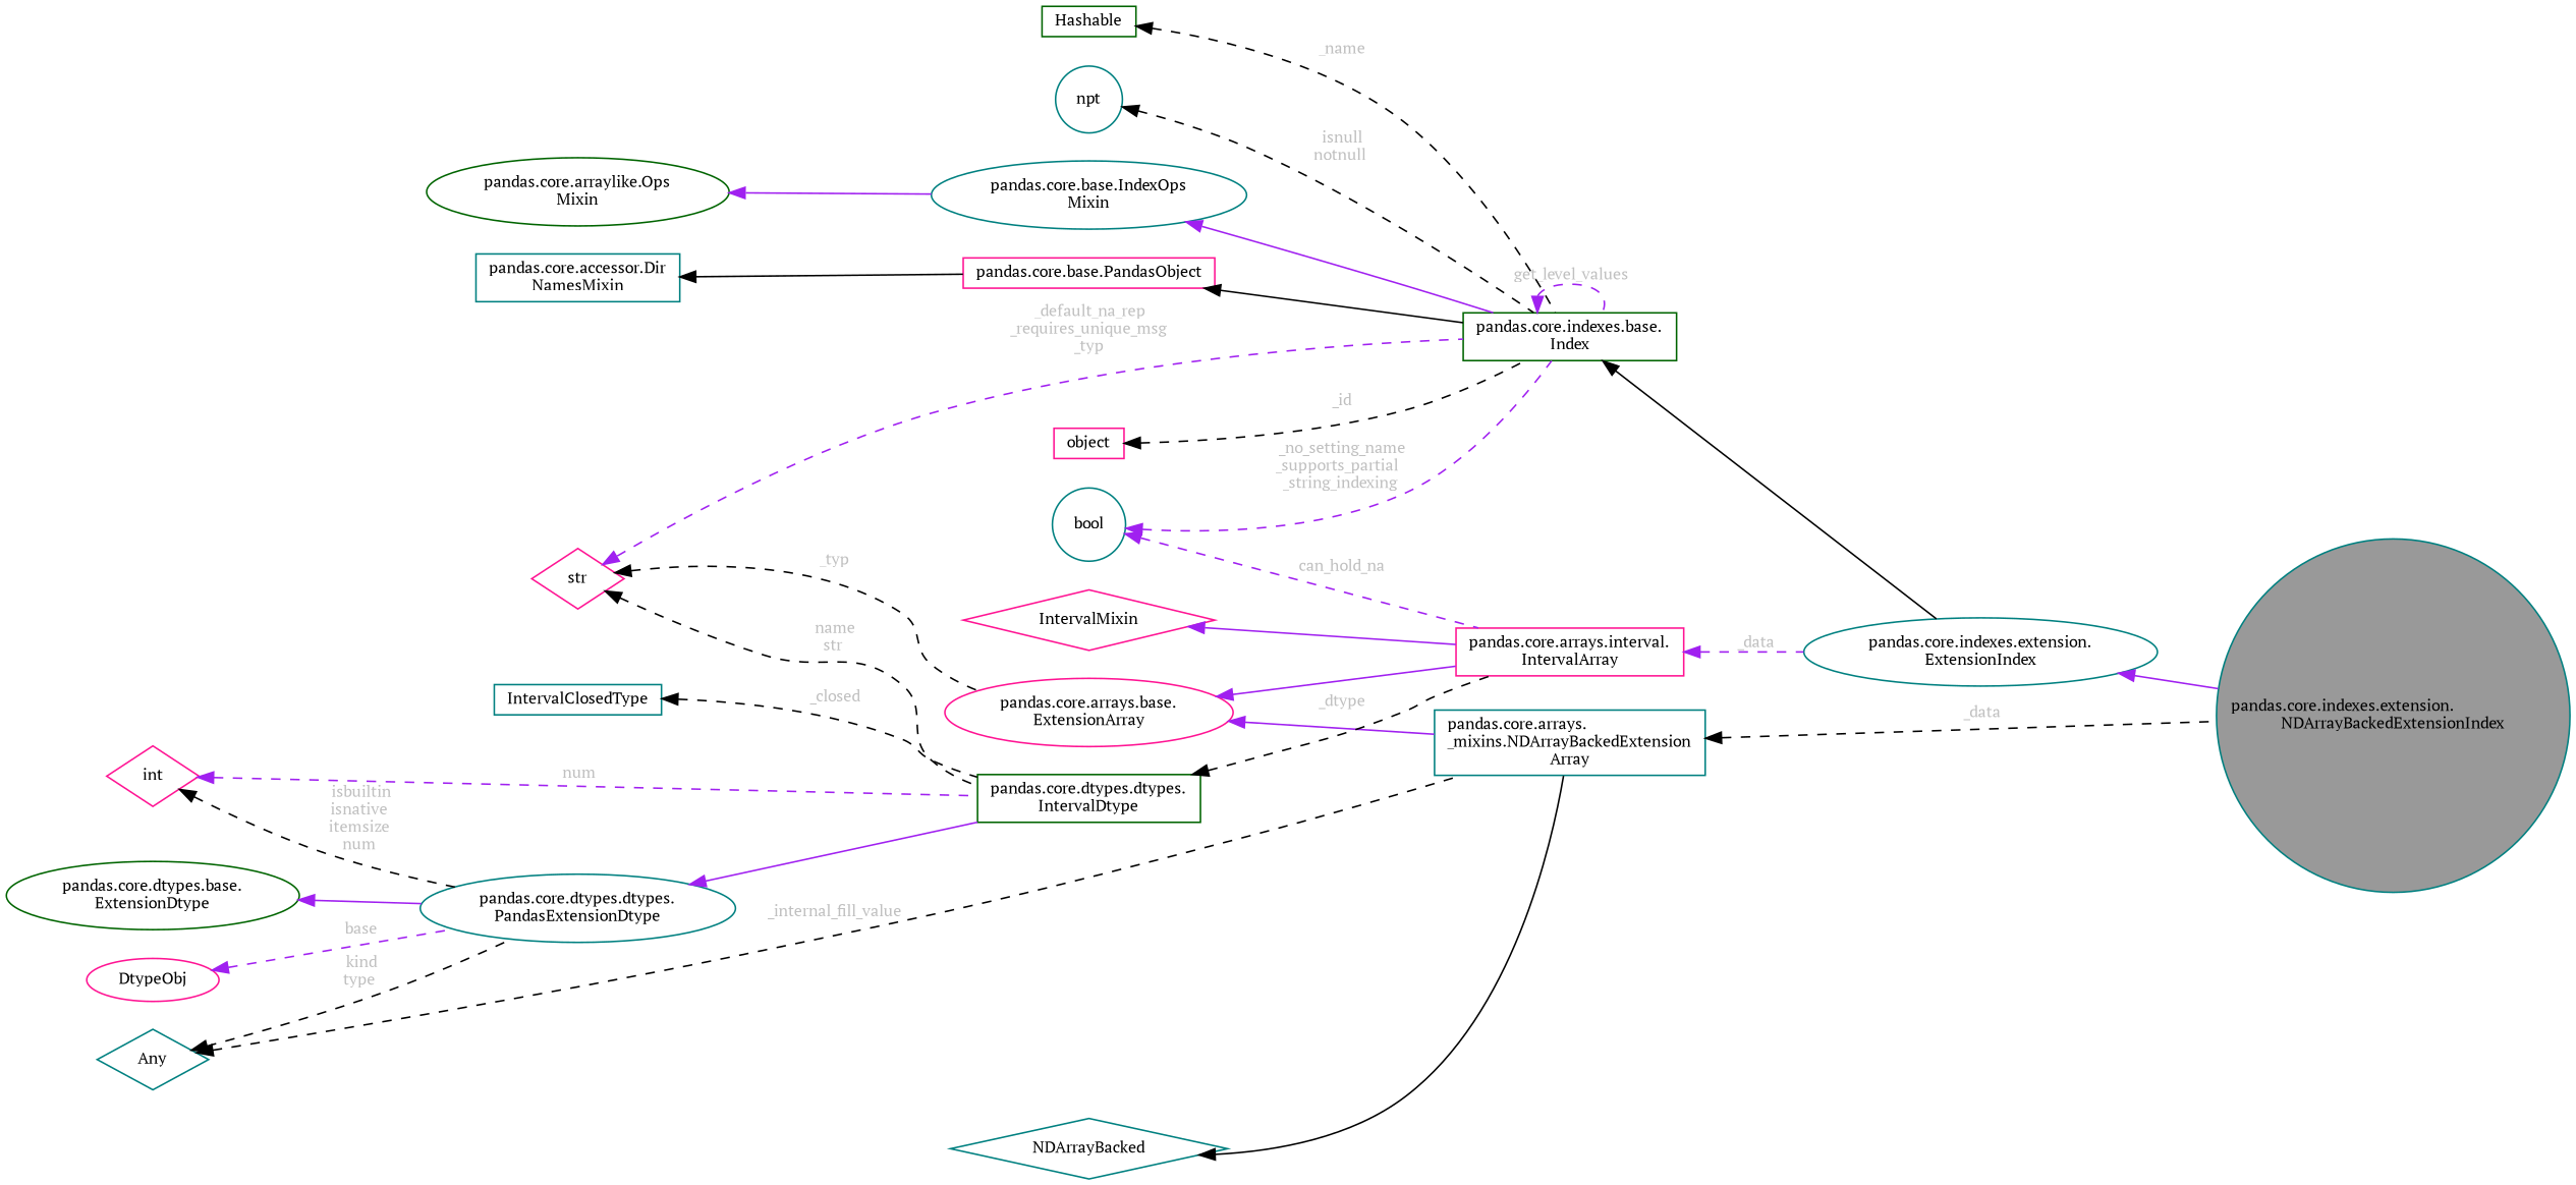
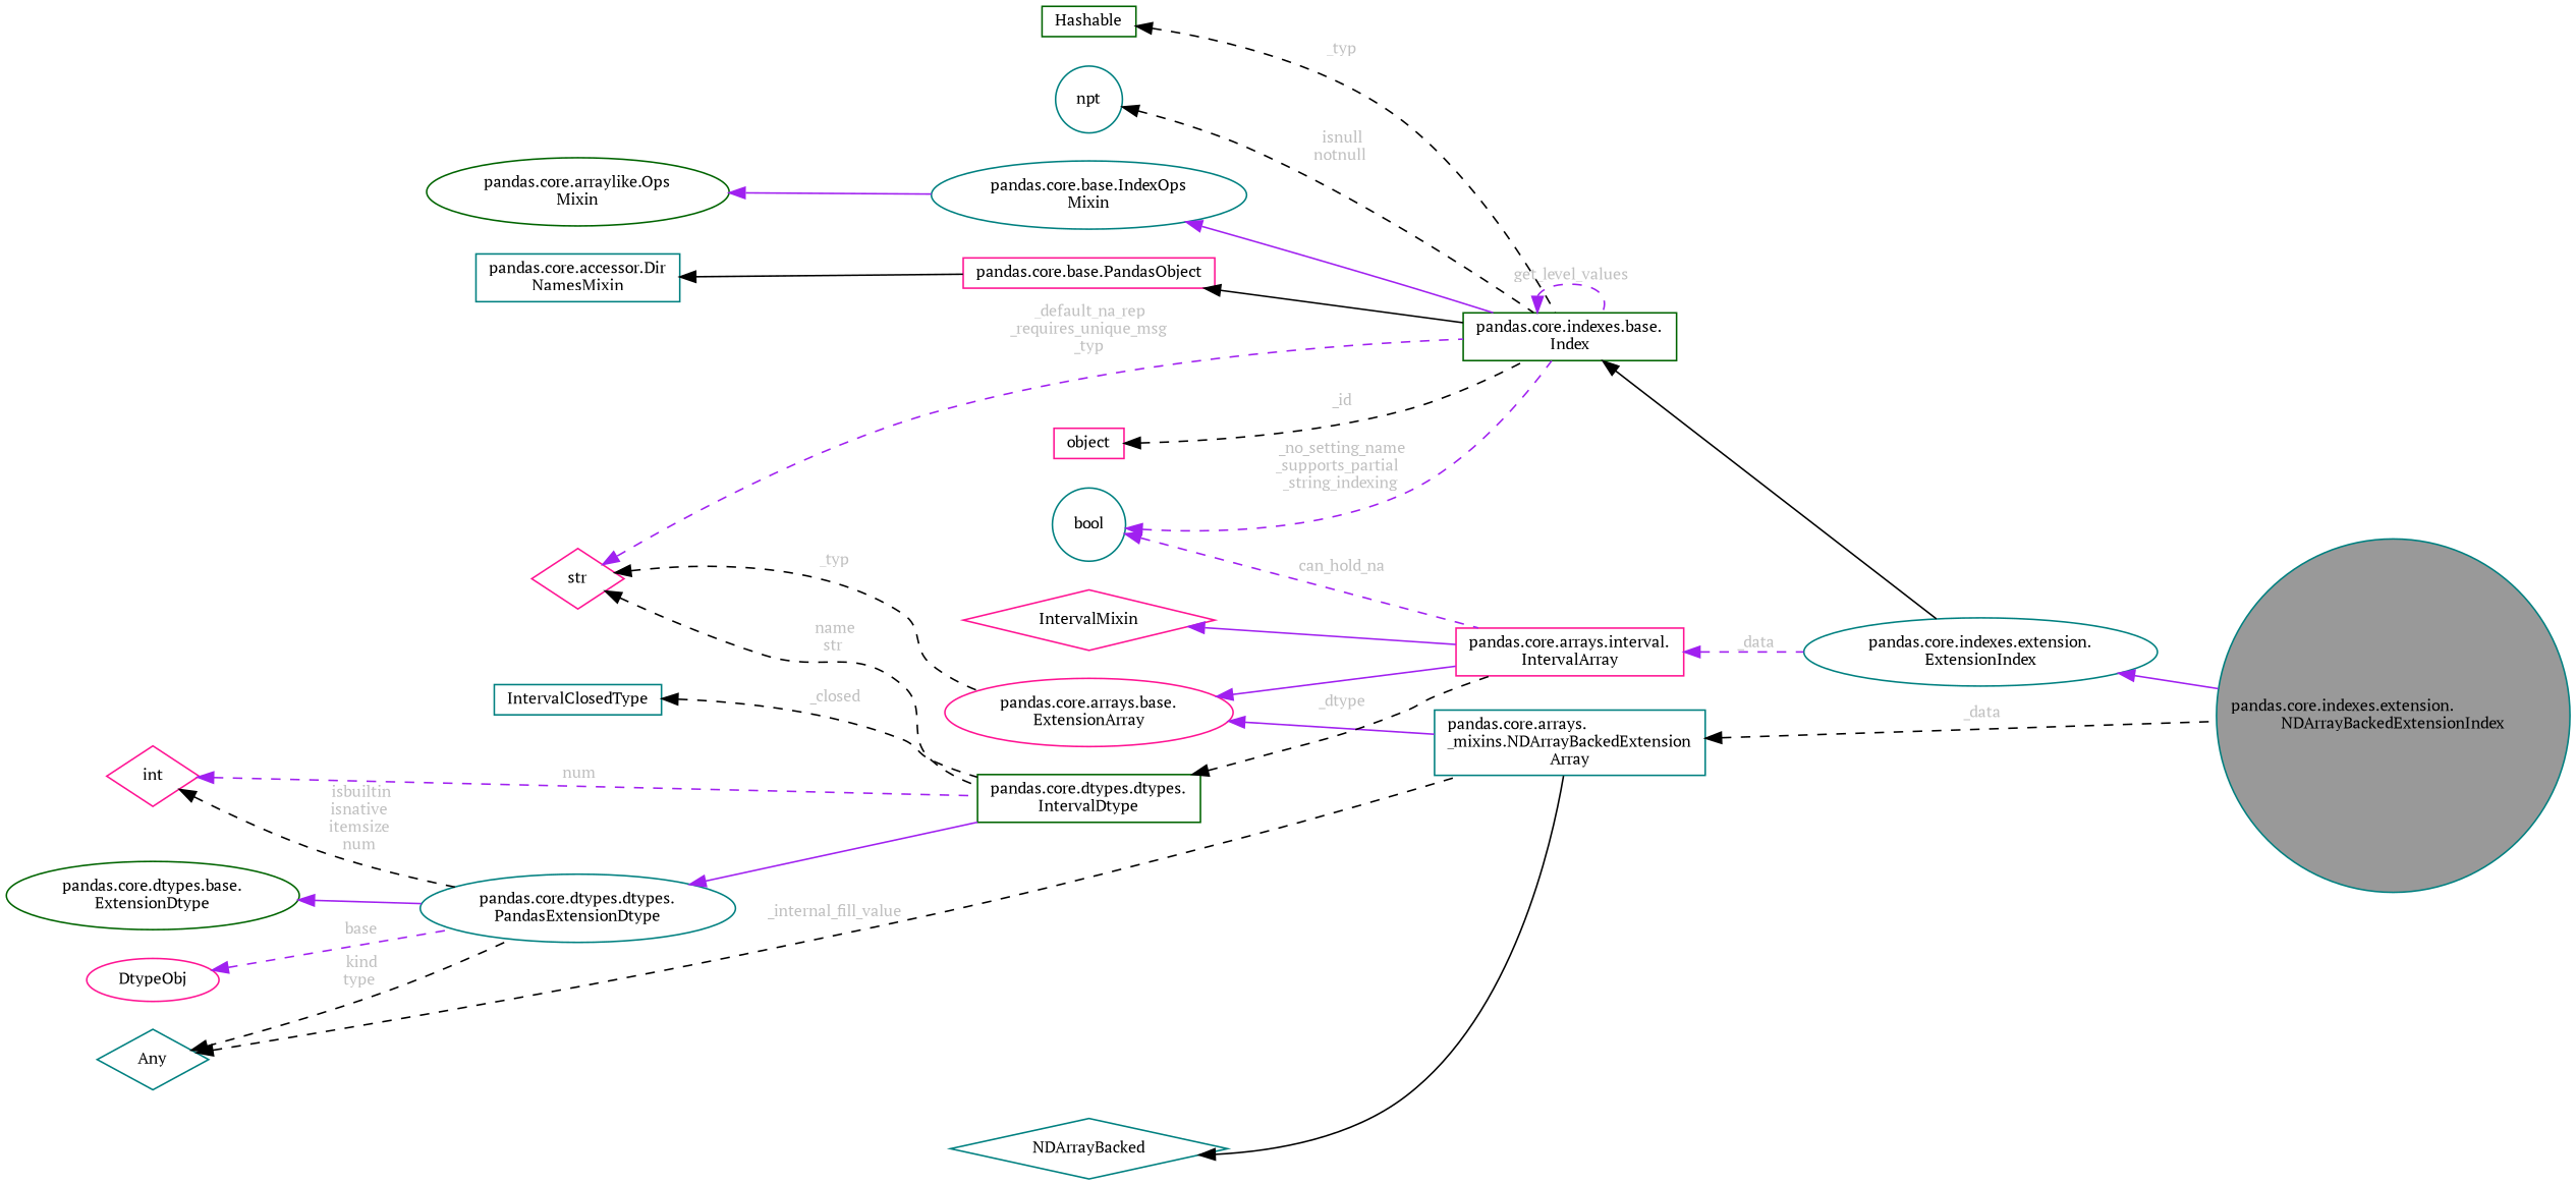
  digraph {
    fontname="PT Serif"
    rankdir=LR
    node [color=teal fillcolor=white fontname="PT Serif" fontsize=10 shape=box style=filled]
    edge [color=purple dir=back fontname="PT Serif" fontsize=10 labelfontname=Helvetica labelfontsize=10 style=dashed fontcolor=grey]
    n1 [fillcolor=grey60 fontcolor=black height=0.2 label="pandas.core.indexes.extension.\lNDArrayBackedExtensionIndex" shape=circle width=0.4]
    n2 [height=0.2 label="pandas.core.indexes.extension.\lExtensionIndex" shape=ellipse width=0.4]
    n3 [color=darkgreen height=0.2 label="pandas.core.indexes.base.\lIndex" width=0.4]
    n4 [height=0.2 label="pandas.core.base.IndexOps\lMixin" shape=ellipse width=0.4]
    n5 [color=darkgreen height=0.2 label="pandas.core.arraylike.Ops\lMixin" shape=ellipse width=0.4]
    n6 [color=deeppink height=0.2 label="pandas.core.base.PandasObject" width=0.4]
    n7 [height=0.2 label="pandas.core.accessor.Dir\lNamesMixin" width=0.4]
    n8 [color=deeppink height=0.2 label=str shape=diamond width=0.4]
    n9 [color=deeppink height=0.2 label="pandas.core.arrays.base.\lExtensionArray" shape=ellipse width=0.4]
    n10 [color=darkgreen height=0.2 label="pandas.core.dtypes.dtypes.\lIntervalDtype" width=0.4]
    n11 [color=deeppink height=0.2 label="pandas.core.arrays.interval.\lIntervalArray" width=0.4]
    n12 [height=0.2 label="pandas.core.arrays.\l_mixins.NDArrayBackedExtension\lArray" width=0.4]
    n13 [color=deeppink height=0.2 label=object width=0.4]
    n14 [color=darkgreen height=0.2 label=Hashable width=0.4]
    n15 [height=0.2 label=bool shape=circle width=0.4]
    n16 [height=0.2 label=npt shape=circle width=0.4]
    n17 [color=deeppink height=0.2 label=IntervalMixin shape=diamond width=0.4]
    n18 [height=0.2 label="pandas.core.dtypes.dtypes.\lPandasExtensionDtype" shape=ellipse width=0.4]
    n19 [color=darkgreen height=0.2 label="pandas.core.dtypes.base.\lExtensionDtype" shape=ellipse width=0.4]
    n20 [height=0.2 label=Any shape=diamond width=0.4]
    n21 [color=deeppink height=0.2 label=int shape=diamond width=0.4]
    n22 [color=deeppink height=0.2 label=DtypeObj shape=ellipse width=0.4]
    n23 [height=0.2 label=IntervalClosedType width=0.4]
    n24 [height=0.2 label=NDArrayBacked shape=diamond width=0.4]
    n2 -> n1 [style=solid fontcolor=""]
    n3 -> n2 [color=black style=solid fontcolor=""]
    n3 -> n3 [label=" get_level_values"]
    n4 -> n3 [style=solid fontcolor=""]
    n5 -> n4 [style=solid fontcolor=""]
    n6 -> n3 [color=black style=solid fontcolor=""]
    n7 -> n6 [color=black style=solid fontcolor=""]
    n8 -> n3 [label=" _default_na_rep\n_requires_unique_msg\n_typ"]
    n8 -> n9 [color=black label=" _typ"]
    n8 -> n10 [color=black label=" name\nstr"]
    n9 -> n11 [style=solid fontcolor=""]
    n9 -> n12 [style=solid fontcolor=""]
    n10 -> n11 [color=black label=" _dtype"]
    n11 -> n2 [label=" _data"]
    n12 -> n1 [color=black label=" _data"]
    n13 -> n3 [color=black label=" _id"]
-   n14 -> n3 [color=black label=" _name"]
+   n14 -> n3 [color=black label=" _typ"]
    n15 -> n3 [label=" _no_setting_name\n_supports_partial\l_string_indexing"]
    n15 -> n11 [label=" can_hold_na"]
    n16 -> n3 [color=black label=" isnull\nnotnull"]
    n17 -> n11 [style=solid fontcolor=""]
    n18 -> n10 [style=solid fontcolor=""]
    n19 -> n18 [style=solid fontcolor=""]
    n20 -> n12 [color=black label=" _internal_fill_value"]
    n20 -> n18 [color=black label=" kind\ntype"]
    n21 -> n10 [label=" num"]
    n21 -> n18 [color=black label=" isbuiltin\nisnative\nitemsize\nnum"]
    n22 -> n18 [label=" base"]
    n23 -> n10 [color=black label=" _closed"]
    n24 -> n12 [color=black style=solid fontcolor=""]
  }
